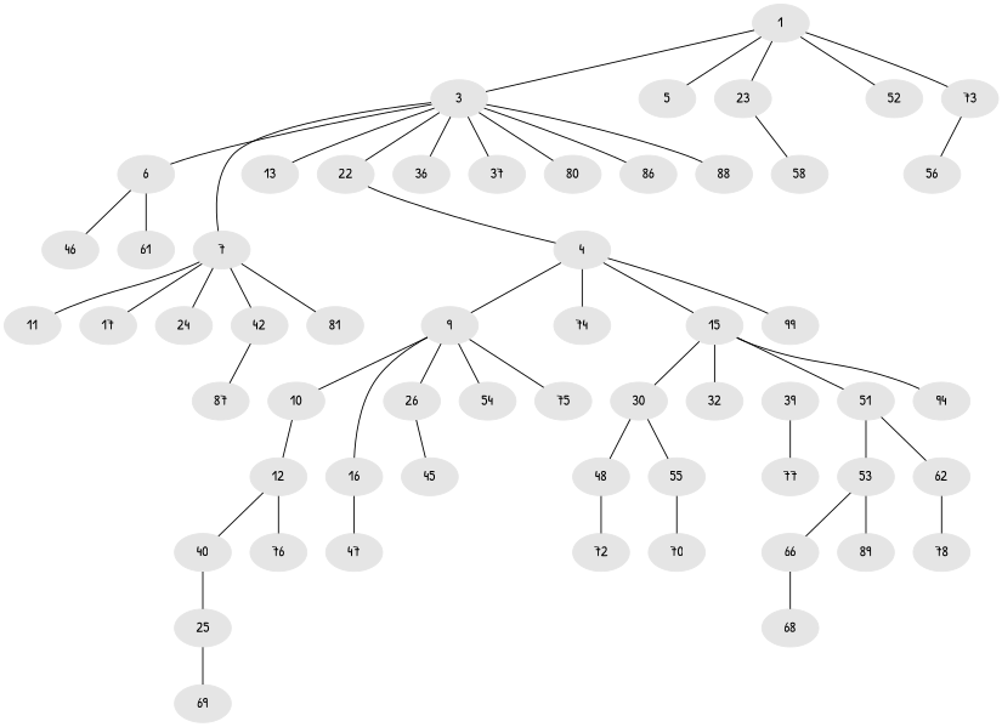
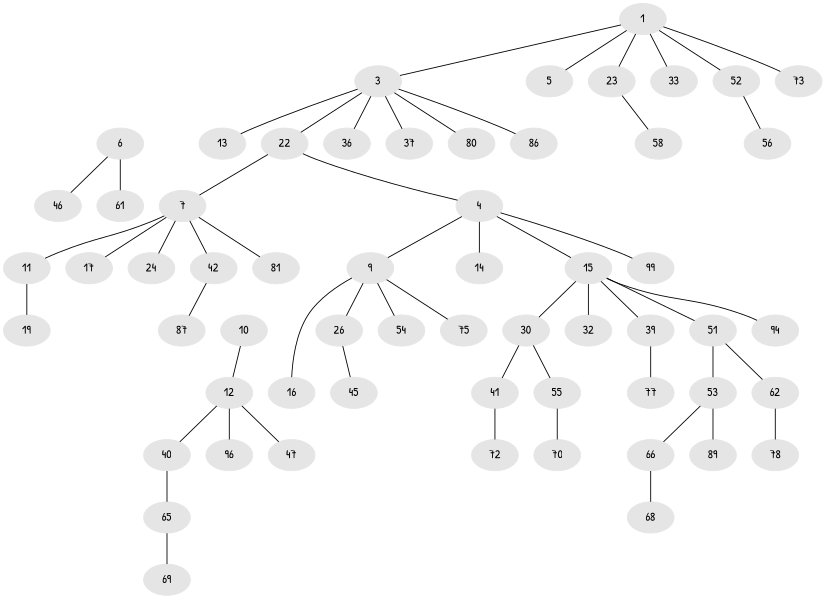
  graph {
    fontname="Patrick Hand"
    node [color=gray90 fontname="Patrick Hand" style=filled]
    edge [fontname="Patrick Hand"]
    1 [super="+2"]
    3 [super="+8"]
    5 [super="+25"]
    n4 [label=23 super="+29"]
+   33 [super="+59"]
    52
    73
    6
    7
    13
    22 [super="+35"]
    36
    37 [super="+64"]
    80
    86
-   88
    58
    56
    4
    9
-   14 [super="+93" label=74]
+   14 [super="+93"]
    15 [super="+48+57"]
    n23 [label=99]
    46
    61
    11
    17
    24 [super="+49"]
    42 [super="+102"]
    81
    10
    16 [super="+23"]
    26
    54
    75 [super="+103"]
    30
    32 [super="+98+79"]
    39 [super="+43"]
    51
    94
+   19
    87
    12 [super="+82+18"]
    45 [super="+96"]
    40 [super="+67"]
    47
-   76
-   65 [label=25]
-   41 [label=48]
+   76 [label=96]
+   65
+   41
    55
    77
    53
    62
    72
    70
    69
    66 [super="+97"]
    89
    78
    68
    1 -- 3
    1 -- 5
    1 -- n4
+   1 -- 33
    1 -- 52
    1 -- 73
-   3 -- 6
-   3 -- 7
+   22 -- 7
    3 -- 13
    3 -- 22
    3 -- 36
    3 -- 37
    3 -- 80
    3 -- 86
-   3 -- 88
    n4 -- 58
-   73 -- 56
+   52 -- 56
    6 -- 46
    6 -- 61
    7 -- 11
    7 -- 17
    7 -- 24
    7 -- 42
    7 -- 81
    22 -- 4
    4 -- 9
    4 -- 14
    4 -- 15
    4 -- n23
-   9 -- 10
    9 -- 16
    9 -- 26
    9 -- 54
    9 -- 75
    15 -- 30
    15 -- 32
+   15 -- 39
    15 -- 51
    15 -- 94
+   11 -- 19
    42 -- 87
    10 -- 12
    26 -- 45
    30 -- 41
    30 -- 55
    39 -- 77
    51 -- 53
    51 -- 62
    12 -- 40
-   16 -- 47
+   12 -- 47
    12 -- 76
    40 -- 65
    65 -- 69
    41 -- 72
    55 -- 70
    53 -- 66
    53 -- 89
    62 -- 78
    66 -- 68
  }
